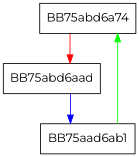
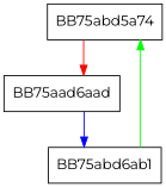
  digraph {
    fontname=Montserrat
    splines=ortho
    node [fontname=Montserrat shape=box]
    edge [fontname=Montserrat]
-   BB75abd6a74
-   BB75abd6aad
-   BB75abd6ab1 [label=BB75aad6ab1]
+   BB75abd6a74 [label=BB75abd5a74]
+   BB75abd6aad [label=BB75aad6aad]
+   BB75abd6ab1
    BB75abd6a74 -> BB75abd6aad [color=red]
    BB75abd6aad -> BB75abd6ab1 [color=blue]
    BB75abd6ab1 -> BB75abd6a74 [color=green]
  }
